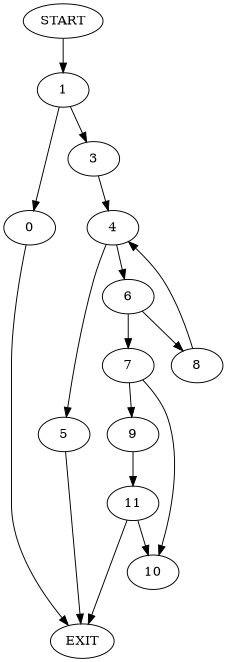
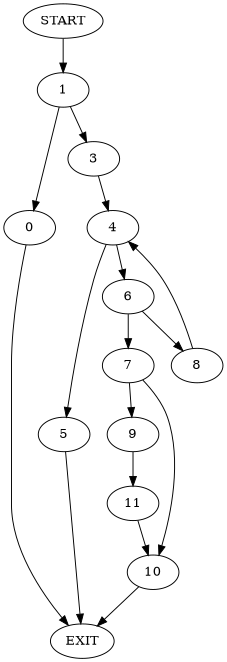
  digraph {
    n1 [label=START]
    1
    n3 [label=0]
    3
    n5 [label=EXIT]
    4
    5
    6
    7
    8
    9
    10
    11
    n1 -> 1
    1 -> n3
    1 -> 3
    n3 -> n5
    3 -> 4
    4 -> 5
    4 -> 6
    5 -> n5
    6 -> 7
    6 -> 8
    7 -> 9
    7 -> 10
    8 -> 4
    9 -> 11
-   11 -> n5
+   10 -> n5
    11 -> 10
  }
